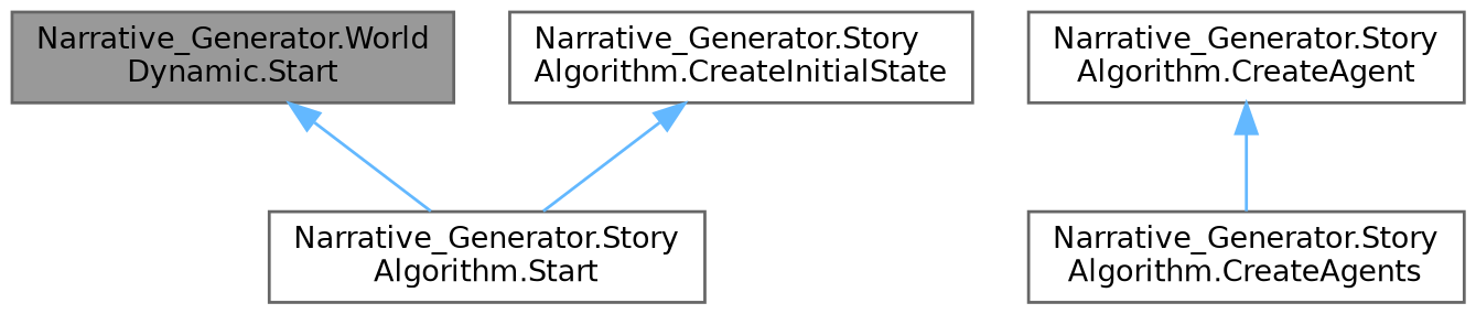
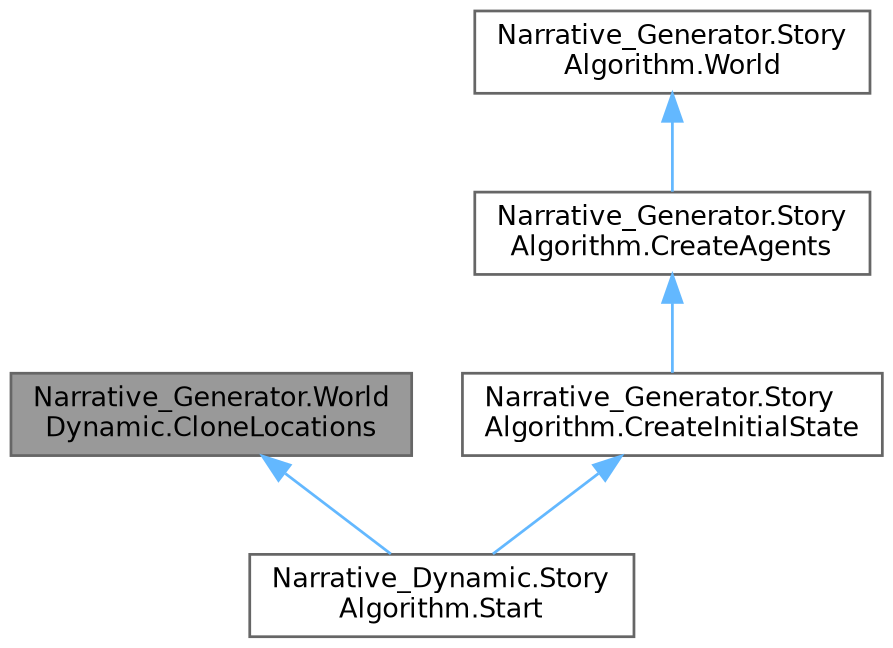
  digraph {
    rankdir=TB
    node [color=grey40 fillcolor=white fontname=Helvetica fontsize=10 shape=box style=filled]
    edge [color=steelblue1 dir=back fontname=Helvetica fontsize=10 labelfontname=Helvetica labelfontsize=10 style=solid]
-   n1 [color=gray40 fillcolor=grey60 fontcolor=black height=0.2 label="Narrative_Generator.World\lDynamic.Start" width=0.4]
-   n2 [height=0.2 label="Narrative_Generator.Story\lAlgorithm.Start" width=0.4]
-   n3 [height=0.2 label="Narrative_Generator.Story\lAlgorithm.CreateAgent" width=0.4]
+   n1 [color=gray40 fillcolor=grey60 fontcolor=black height=0.2 label="Narrative_Generator.World\lDynamic.CloneLocations" width=0.4]
+   n2 [height=0.2 label="Narrative_Dynamic.Story\lAlgorithm.Start" width=0.4]
+   n3 [height=0.2 label="Narrative_Generator.Story\lAlgorithm.World" width=0.4]
    n4 [height=0.2 label="Narrative_Generator.Story\lAlgorithm.CreateAgents" width=0.4]
    n5 [height=0.2 label="Narrative_Generator.Story\lAlgorithm.CreateInitialState" width=0.4]
    n1 -> n2
    n3 -> n4
+   n4 -> n5
    n5 -> n2
  }
